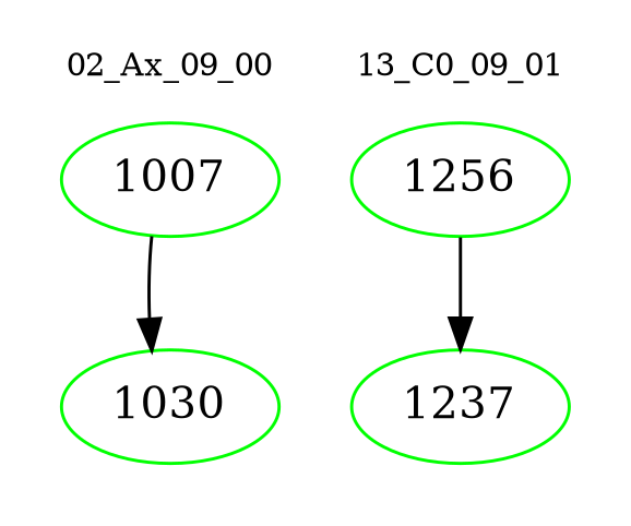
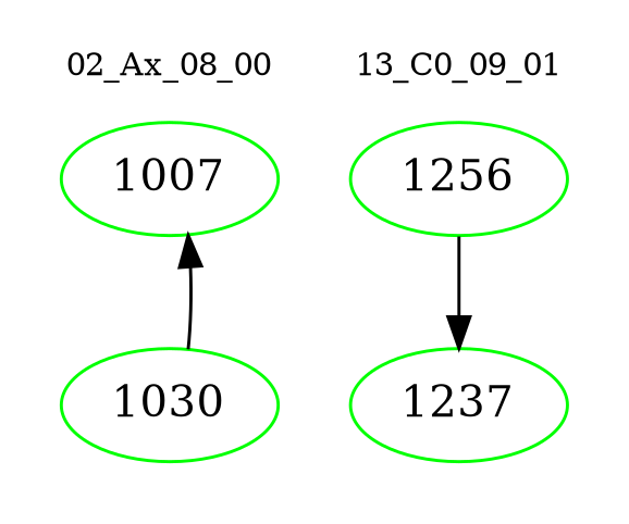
  digraph {
    node [color=green]
    edge [color=black]
    n1 [label=1007]
    n2 [label=1030]
    n3 [label=1256]
    n4 [label=1237]
    subgraph cluster_1 {
      color=white
      fontsize=10
-     label="02_Ax_09_00"
+     label="02_Ax_08_00"
      n1
      n2
    }
    subgraph cluster_2 {
      color=white
      fontsize=10
      label="13_C0_09_01"
      n3
      n4
    }
-   n1 -> n2
+   n2 -> n1
    n3 -> n4
  }
